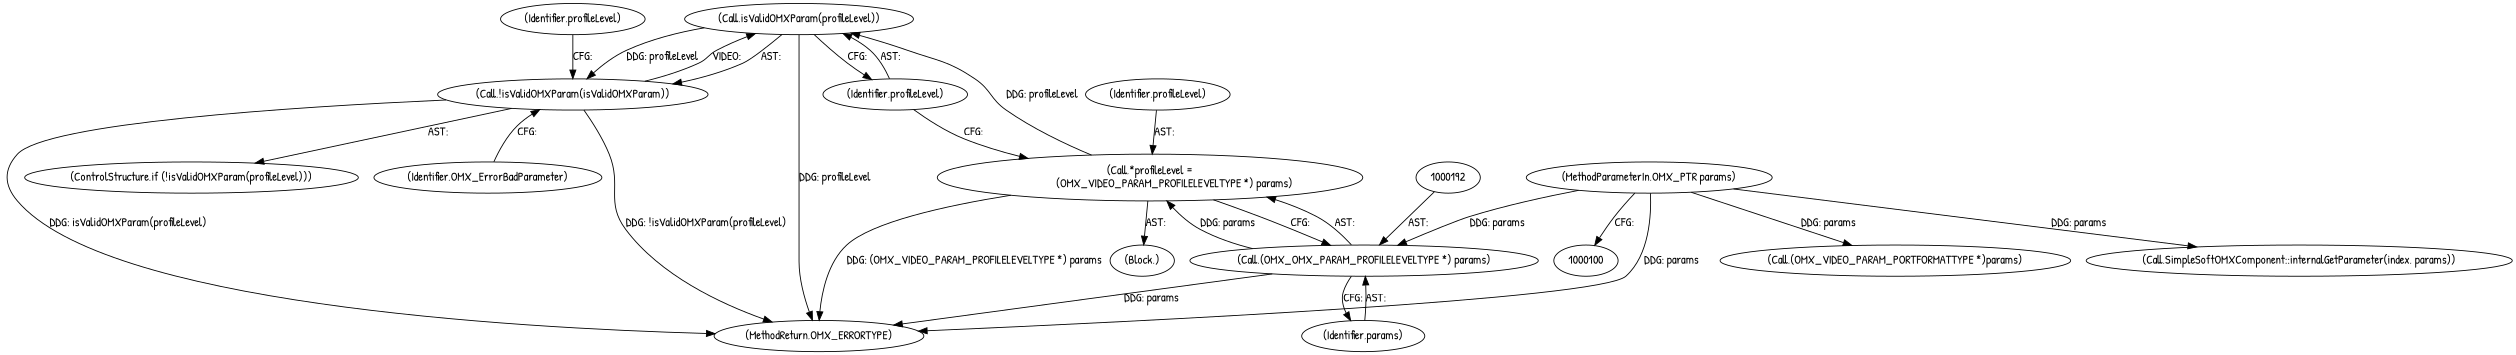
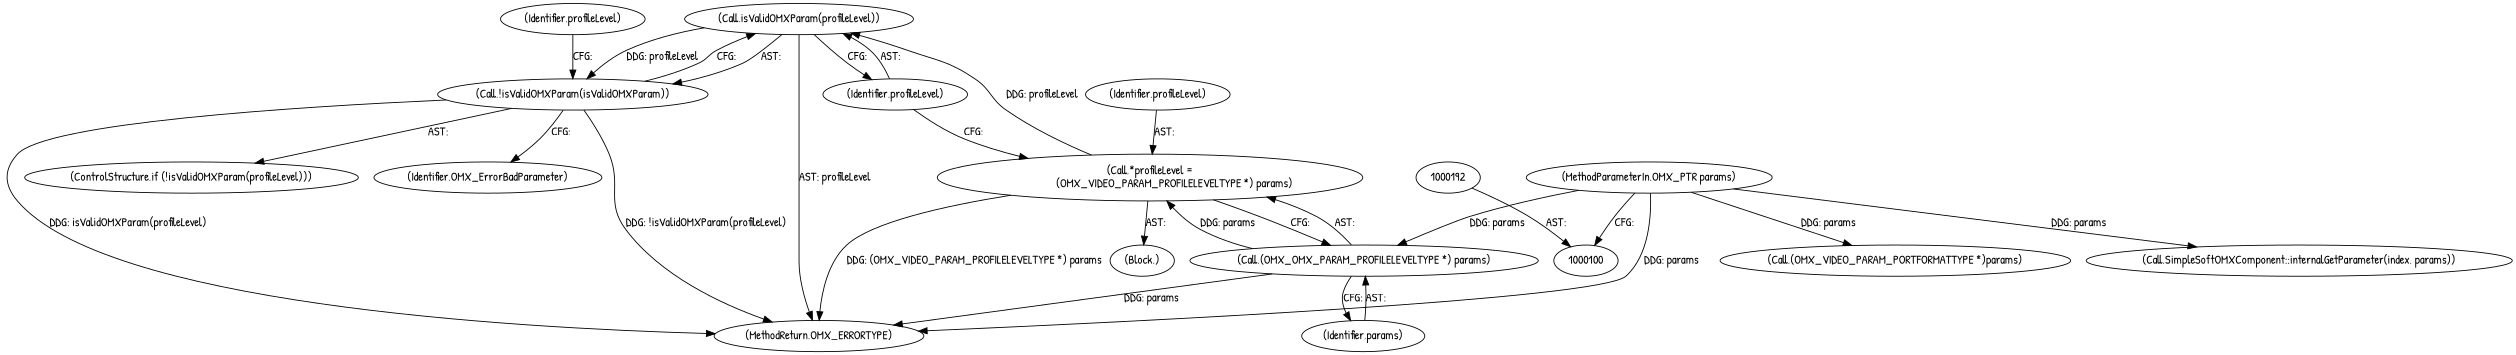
  digraph {
    fontname="Patrick Hand"
    node [fontname="Patrick Hand"]
    edge [fontname="Patrick Hand"]
    n1 [label="(Call,isValidOMXParam(profileLevel))"]
    n2 [label="(Call,!isValidOMXParam(isValidOMXParam))"]
    n3 [label="(Identifier,profileLevel)"]
    n4 [label="(MethodReturn,OMX_ERRORTYPE)"]
    n5 [label="(ControlStructure,if (!isValidOMXParam(profileLevel)))"]
    n6 [label="(Call,*profileLevel =\n                   (OMX_VIDEO_PARAM_PROFILELEVELTYPE *) params)"]
    n7 [label="(Call,(OMX_OMX_PARAM_PROFILELEVELTYPE *) params)"]
    n8 [label="(Block,)"]
    n9 [label="(Identifier,params)"]
    n10 [label="(MethodParameterIn,OMX_PTR params)"]
    n11 [label="(Call,(OMX_VIDEO_PARAM_PORTFORMATTYPE *)params)"]
    n12 [label="(Call,SimpleSoftOMXComponent::internalGetParameter(index, params))"]
    1000100
    n14 [label="(Identifier,OMX_ErrorBadParameter)"]
    n15 [label="(Identifier,profileLevel)"]
    n16 [label="(Identifier,profileLevel)"]
    1000192
    n1 -> n2 [label="AST: "]
    n1 -> n2 [label="DDG: profileLevel"]
    n1 -> n3 [label="CFG: "]
-   n1 -> n4 [label="DDG: profileLevel"]
-   n2 -> n1 [label="VIDEO: "]
+   n1 -> n4 [label="AST: profileLevel"]
+   n2 -> n1 [label="CFG: "]
    n2 -> n4 [label="DDG: !isValidOMXParam(profileLevel)"]
    n2 -> n4 [label="DDG: isValidOMXParam(profileLevel)"]
    n2 -> n5 [label="AST: "]
    n3 -> n1 [label="AST: "]
    n3 -> n6 [label="CFG: "]
    n6 -> n1 [label="DDG: profileLevel"]
    n6 -> n4 [label="DDG: (OMX_VIDEO_PARAM_PROFILELEVELTYPE *) params"]
    n6 -> n7 [label="CFG: "]
    n6 -> n8 [label="AST: "]
    n7 -> n4 [label="DDG: params"]
    n7 -> n6 [label="AST: "]
    n7 -> n6 [label="DDG: params"]
    n7 -> n9 [label="CFG: "]
    n9 -> n7 [label="AST: "]
    n10 -> n4 [label="DDG: params"]
    n10 -> n7 [label="DDG: params"]
    n10 -> n11 [label="DDG: params"]
    n10 -> n12 [label="DDG: params"]
    n10 -> 1000100 [label="CFG: "]
-   n14 -> n2 [label="CFG: "]
+   n2 -> n14 [label="CFG: "]
    n15 -> n6 [label="AST: "]
    n16 -> n2 [label="CFG: "]
-   1000192 -> n7 [label="AST: "]
+   1000192 -> 1000100 [label="AST: "]
  }
